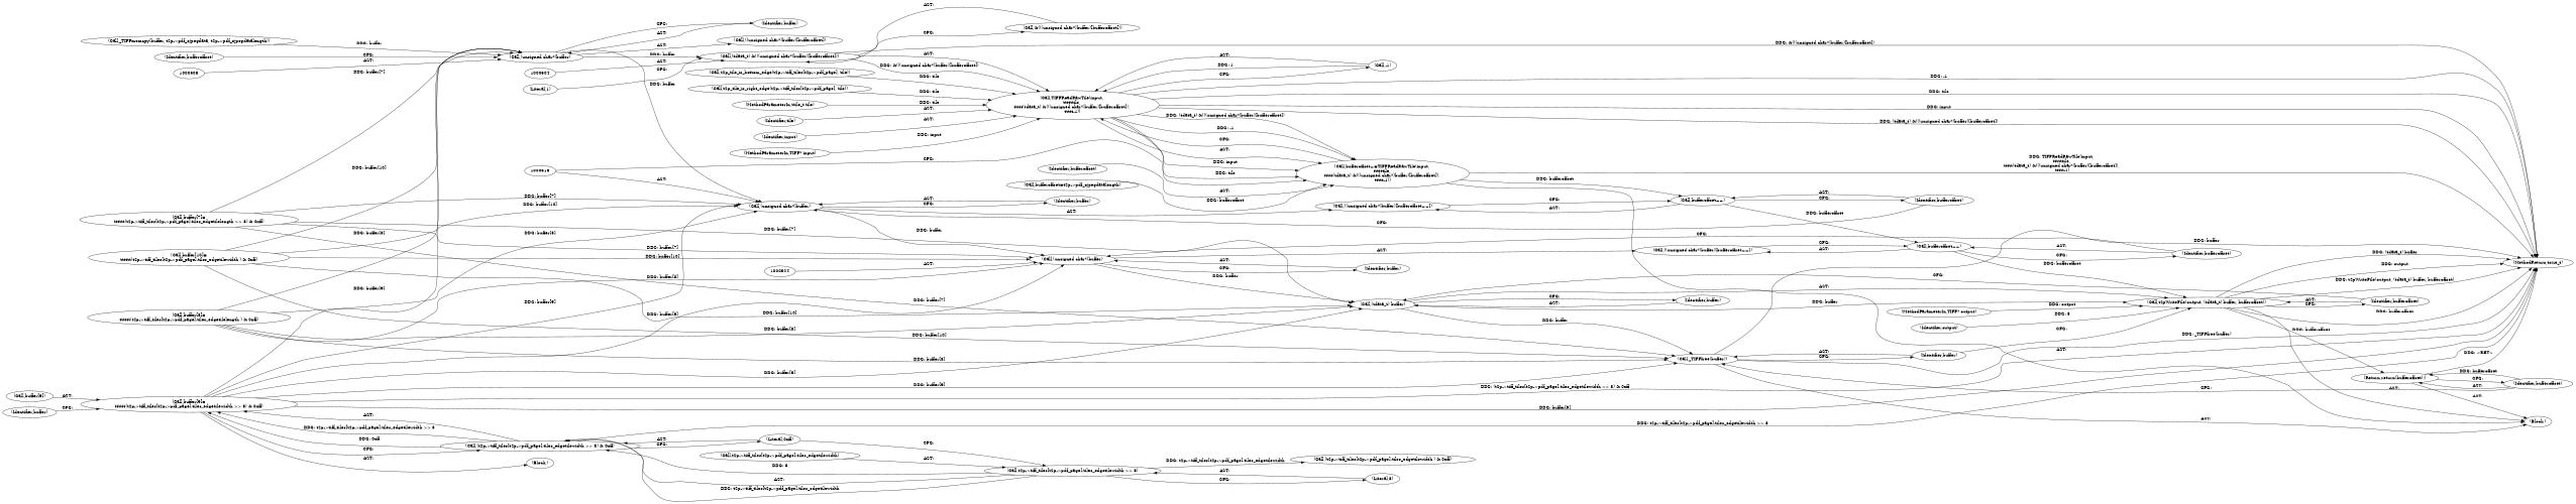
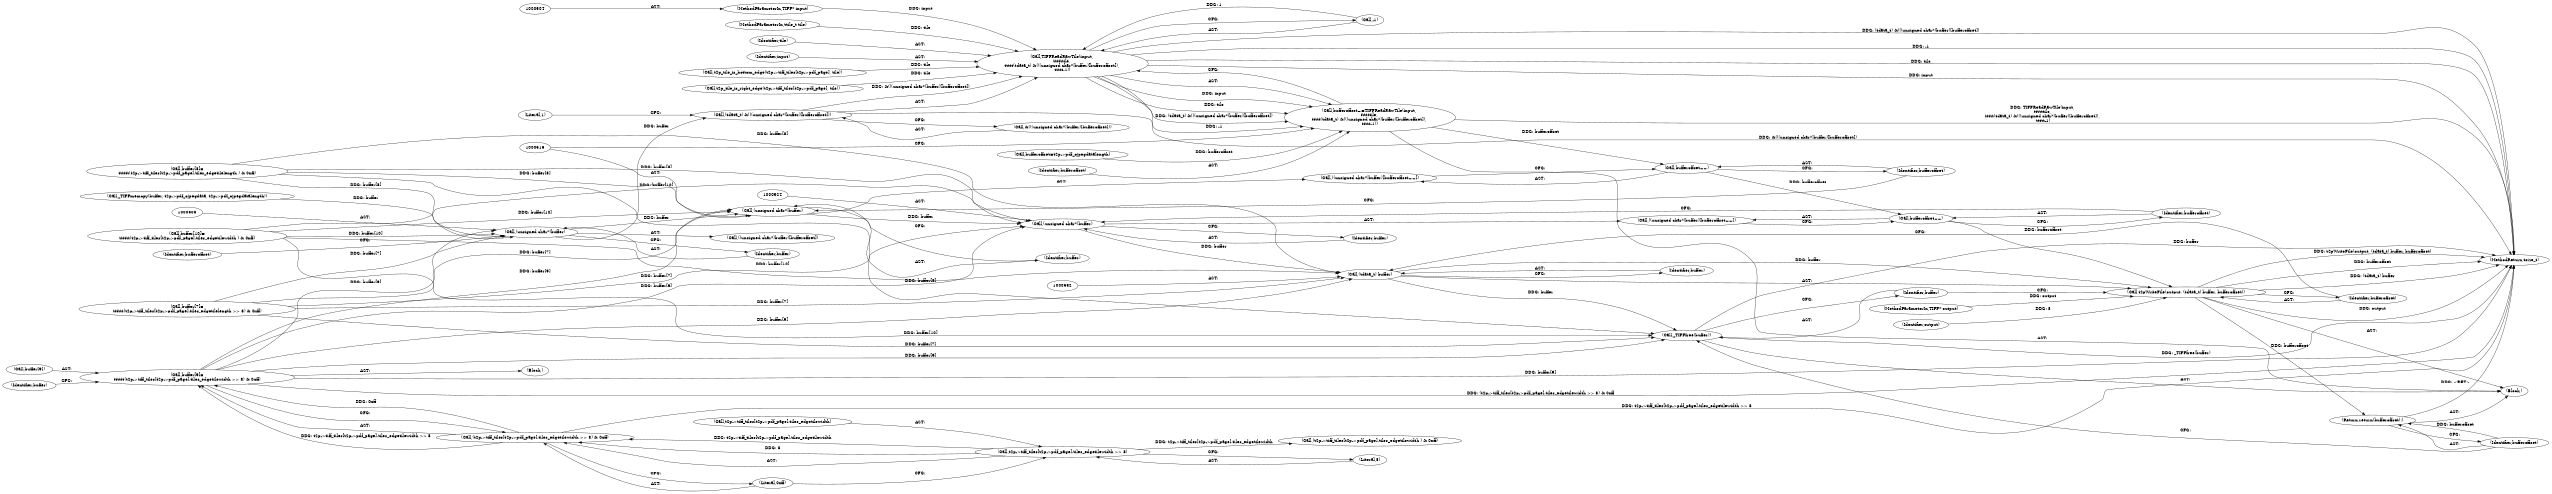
  digraph {
    rankdir=LR
    n1 [label="(Call,buffer[9]=\n\t\t\t\t\t\t(t2p->tiff_tiles[t2p->pdf_page].tiles_edgetilewidth >> 8) & 0xff)"]
    n2 [label="(Call,(t2p->tiff_tiles[t2p->pdf_page].tiles_edgetilewidth >> 8) & 0xff)"]
    n3 [label="(Call,(unsigned char*)buffer)"]
    n4 [label="(Call,(unsigned char*)buffer)"]
    n5 [label="(Call,(unsigned char*)buffer)"]
    n6 [label="(Call,(tdata_t) buffer)"]
    n7 [label="(Call,_TIFFfree(buffer))"]
    n8 [label="(MethodReturn,tsize_t)"]
    n9 [label="(Block,)"]
    n10 [label="(Literal,0xff)"]
    n11 [label="(Call,(tdata_t) &(((unsigned char*)buffer)[bufferoffset]))"]
    n12 [label="(Identifier,buffer)"]
    n13 [label="(Call,((unsigned char*)buffer)[bufferoffset])"]
    n14 [label="(Call,((unsigned char*)buffer)[bufferoffset++])"]
    n15 [label="(Identifier,buffer)"]
    n16 [label="(Call,((unsigned char*)buffer)[bufferoffset++])"]
    n17 [label="(Identifier,buffer)"]
    n18 [label="(Call,t2pWriteFile(output, (tdata_t) buffer, bufferoffset))"]
    n19 [label="(Identifier,buffer)"]
    n20 [label="(Block,)"]
    n21 [label="(Identifier,buffer)"]
    n22 [label="(Call,t2p->tiff_tiles[t2p->pdf_page].tiles_edgetilewidth >> 8)"]
    n23 [label="(Literal,8)"]
    n24 [label="(Call,(t2p->tiff_tiles[t2p->pdf_page].tiles_edgetilewidth ) & 0xff)"]
    n25 [label="(Call,TIFFReadRawTile(input, \n\t\t\t\t\ttile, \n\t\t\t\t\t(tdata_t) &(((unsigned char*)buffer)[bufferoffset]), \n\t\t\t\t\t-1))"]
    n26 [label="(Call,&(((unsigned char*)buffer)[bufferoffset]))"]
    n27 [label="(Call,bufferoffset+=TIFFReadRawTile(input, \n\t\t\t\t\ttile, \n\t\t\t\t\t(tdata_t) &(((unsigned char*)buffer)[bufferoffset]), \n\t\t\t\t\t-1))"]
    n28 [label="(Call,-1)"]
    n29 [label="(Call,bufferoffset++)"]
    n30 [label="(Call,bufferoffset++)"]
    n31 [label="(Identifier,bufferoffset)"]
    n32 [label="(Identifier,bufferoffset)"]
    n33 [label="(Return,return(bufferoffset);)"]
    n34 [label="(Identifier,bufferoffset)"]
    n35 [label="(Identifier,bufferoffset)"]
    n36 [label="(Call,buffer[7]=\n\t\t\t\t\t\t(t2p->tiff_tiles[t2p->pdf_page].tiles_edgetilelength >> 8) & 0xff)"]
    n37 [label="(Call,t2p_tile_is_right_edge(t2p->tiff_tiles[t2p->pdf_page], tile))"]
    n38 [label="(MethodParameterIn,ttile_t tile)"]
    n39 [label="(Call,buffer[9])"]
    n40 [label="(Call,bufferoffset=t2p->pdf_ojpegdatalength)"]
    n41 [label="(Call,_TIFFmemcpy(buffer, t2p->pdf_ojpegdata, t2p->pdf_ojpegdatalength))"]
    n42 [label="(Identifier,tile)"]
    n43 [label="(Call,buffer[8]=\n\t\t\t\t\t\t(t2p->tiff_tiles[t2p->pdf_page].tiles_edgetilelength ) & 0xff)"]
    n44 [label="(Identifier,buffer)"]
    n45 [label="(Call,buffer[10]=\n\t\t\t\t\t\t(t2p->tiff_tiles[t2p->pdf_page].tiles_edgetilewidth ) & 0xff)"]
    n46 [label="(Identifier,bufferoffset)"]
    n47 [label="(Identifier,input)"]
    n48 [label="(MethodParameterIn,TIFF* input)"]
    n49 [label="(MethodParameterIn,TIFF* output)"]
    n50 [label="(Call,t2p->tiff_tiles[t2p->pdf_page].tiles_edgetilewidth)"]
    n51 [label="(Literal,1)"]
    n52 [label="(Call,t2p_tile_is_bottom_edge(t2p->tiff_tiles[t2p->pdf_page], tile))"]
    n53 [label="(Identifier,bufferoffset)"]
    n54 [label="(Identifier,output)"]
    1000508
    1000504
    1000516
    1000524
+   1000532
    n1 -> n2 [label="CFG: "]
    n1 -> n3 [label="DDG: buffer[9]"]
    n1 -> n4 [label="DDG: buffer[9]"]
    n1 -> n5 [label="DDG: buffer[9]"]
    n1 -> n6 [label="DDG: buffer[9]"]
    n1 -> n7 [label="DDG: buffer[9]"]
    n1 -> n8 [label="DDG: (t2p->tiff_tiles[t2p->pdf_page].tiles_edgetilewidth >> 8) & 0xff"]
    n1 -> n8 [label="DDG: buffer[9]"]
    n1 -> n9 [label="AST: "]
    n2 -> n1 [label="AST: "]
    n2 -> n1 [label="DDG: t2p->tiff_tiles[t2p->pdf_page].tiles_edgetilewidth >> 8"]
    n2 -> n1 [label="DDG: 0xff"]
    n2 -> n8 [label="DDG: t2p->tiff_tiles[t2p->pdf_page].tiles_edgetilewidth >> 8"]
    n2 -> n10 [label="CFG: "]
    n3 -> n4 [label="DDG: buffer"]
    n3 -> n11 [label="DDG: buffer"]
    n3 -> n12 [label="CFG: "]
    n3 -> n13 [label="AST: "]
    n4 -> n5 [label="DDG: buffer"]
    n4 -> n14 [label="AST: "]
    n4 -> n15 [label="CFG: "]
    n5 -> n6 [label="DDG: buffer"]
    n5 -> n16 [label="AST: "]
    n5 -> n17 [label="CFG: "]
    n6 -> n7 [label="DDG: buffer"]
    n6 -> n18 [label="AST: "]
    n6 -> n18 [label="DDG: buffer"]
    n6 -> n19 [label="CFG: "]
    n7 -> n8 [label="DDG: buffer"]
    n7 -> n8 [label="DDG: _TIFFfree(buffer)"]
    n7 -> n20 [label="AST: "]
    n7 -> n21 [label="CFG: "]
    n10 -> n2 [label="AST: "]
    n10 -> n22 [label="CFG: "]
    n11 -> n8 [label="DDG: &(((unsigned char*)buffer)[bufferoffset])"]
    n11 -> n25 [label="AST: "]
    n11 -> n25 [label="DDG: &(((unsigned char*)buffer)[bufferoffset])"]
    n11 -> n26 [label="CFG: "]
    n12 -> n3 [label="AST: "]
    n14 -> n29 [label="CFG: "]
    n15 -> n4 [label="AST: "]
    n16 -> n30 [label="CFG: "]
    n17 -> n5 [label="AST: "]
    n18 -> n8 [label="DDG: (tdata_t) buffer"]
    n18 -> n8 [label="DDG: output"]
    n18 -> n8 [label="DDG: t2pWriteFile(output, (tdata_t) buffer, bufferoffset)"]
    n18 -> n8 [label="DDG: bufferoffset"]
    n18 -> n20 [label="AST: "]
    n18 -> n33 [label="DDG: bufferoffset"]
    n18 -> n34 [label="CFG: "]
    n19 -> n6 [label="AST: "]
    n21 -> n7 [label="AST: "]
    n21 -> n18 [label="CFG: "]
    n22 -> n2 [label="AST: "]
    n22 -> n2 [label="DDG: t2p->tiff_tiles[t2p->pdf_page].tiles_edgetilewidth"]
    n22 -> n2 [label="DDG: 8"]
    n22 -> n23 [label="CFG: "]
    n22 -> n24 [label="DDG: t2p->tiff_tiles[t2p->pdf_page].tiles_edgetilewidth"]
    n23 -> n22 [label="AST: "]
    n25 -> n8 [label="DDG: (tdata_t) &(((unsigned char*)buffer)[bufferoffset])"]
    n25 -> n8 [label="DDG: -1"]
    n25 -> n8 [label="DDG: tile"]
    n25 -> n8 [label="DDG: input"]
    n25 -> n27 [label="AST: "]
    n25 -> n27 [label="DDG: input"]
    n25 -> n27 [label="DDG: tile"]
    n25 -> n27 [label="DDG: (tdata_t) &(((unsigned char*)buffer)[bufferoffset])"]
    n25 -> n27 [label="DDG: -1"]
    n25 -> n28 [label="CFG: "]
    n26 -> n11 [label="AST: "]
    n27 -> n8 [label="DDG: TIFFReadRawTile(input, \n\t\t\t\t\ttile, \n\t\t\t\t\t(tdata_t) &(((unsigned char*)buffer)[bufferoffset]), \n\t\t\t\t\t-1)"]
    n27 -> n20 [label="AST: "]
    n27 -> n25 [label="CFG: "]
    n27 -> n29 [label="DDG: bufferoffset"]
    n28 -> n25 [label="AST: "]
    n28 -> n25 [label="DDG: 1"]
    n29 -> n14 [label="AST: "]
    n29 -> n30 [label="DDG: bufferoffset"]
    n29 -> n31 [label="CFG: "]
    n30 -> n16 [label="AST: "]
    n30 -> n18 [label="DDG: bufferoffset"]
    n30 -> n32 [label="CFG: "]
    n31 -> n4 [label="CFG: "]
    n31 -> n29 [label="AST: "]
    n32 -> n5 [label="CFG: "]
    n32 -> n30 [label="AST: "]
    n33 -> n8 [label="DDG: <RET>"]
    n33 -> n20 [label="AST: "]
    n33 -> n35 [label="CFG: "]
    n34 -> n6 [label="CFG: "]
    n34 -> n18 [label="AST: "]
    n35 -> n7 [label="CFG: "]
    n35 -> n33 [label="AST: "]
    n35 -> n33 [label="DDG: bufferoffset"]
    n36 -> n3 [label="DDG: buffer[7]"]
    n36 -> n4 [label="DDG: buffer[7]"]
    n36 -> n5 [label="DDG: buffer[7]"]
    n36 -> n6 [label="DDG: buffer[7]"]
    n36 -> n7 [label="DDG: buffer[7]"]
    n37 -> n25 [label="DDG: tile"]
    n38 -> n25 [label="DDG: tile"]
    n39 -> n1 [label="AST: "]
    n40 -> n27 [label="DDG: bufferoffset"]
    n41 -> n3 [label="DDG: buffer"]
    n42 -> n25 [label="AST: "]
    n43 -> n3 [label="DDG: buffer[8]"]
    n43 -> n4 [label="DDG: buffer[8]"]
    n43 -> n5 [label="DDG: buffer[8]"]
    n43 -> n6 [label="DDG: buffer[8]"]
    n43 -> n7 [label="DDG: buffer[8]"]
    n44 -> n1 [label="CFG: "]
    n45 -> n3 [label="DDG: buffer[10]"]
    n45 -> n4 [label="DDG: buffer[10]"]
    n45 -> n5 [label="DDG: buffer[10]"]
    n45 -> n6 [label="DDG: buffer[10]"]
    n45 -> n7 [label="DDG: buffer[10]"]
    n46 -> n3 [label="CFG: "]
    n47 -> n25 [label="AST: "]
    n48 -> n25 [label="DDG: input"]
    n49 -> n18 [label="DDG: output"]
    n50 -> n22 [label="AST: "]
    n51 -> n11 [label="CFG: "]
    n52 -> n25 [label="DDG: tile"]
    n53 -> n27 [label="AST: "]
    n54 -> n18 [label="DDG: 8"]
    1000508 -> n3 [label="AST: "]
-   1000504 -> n11 [label="AST: "]
+   1000504 -> n48 [label="AST: "]
    1000516 -> n4 [label="AST: "]
    1000516 -> n27 [label="CFG: "]
    1000524 -> n5 [label="AST: "]
+   1000532 -> n6 [label="AST: "]
  }
